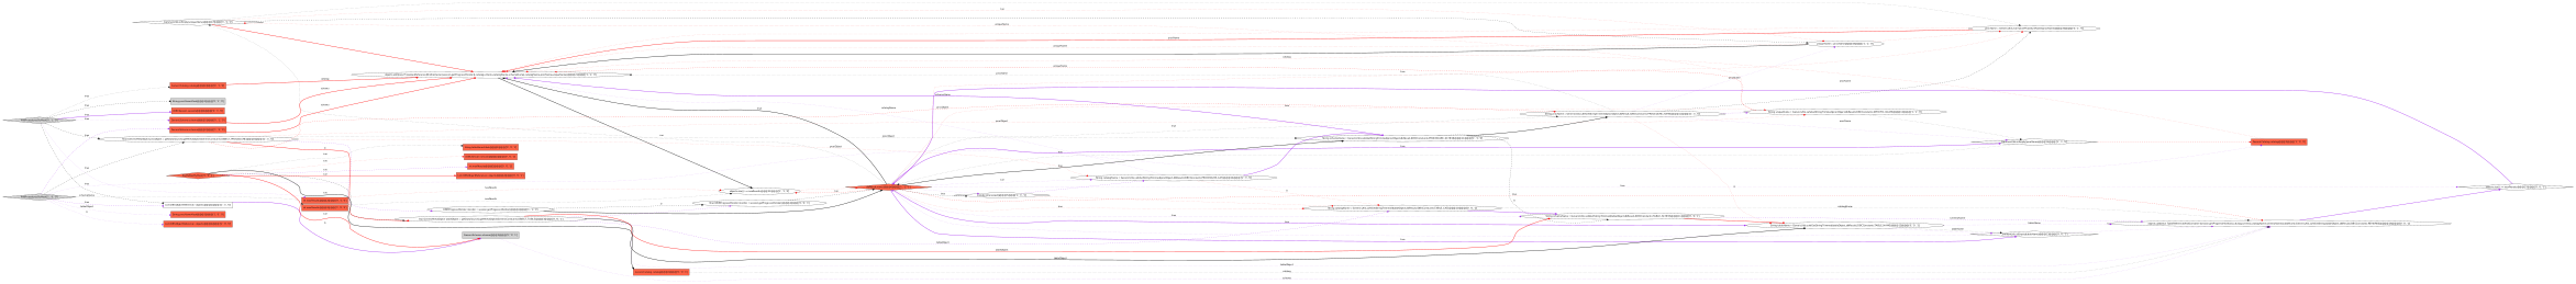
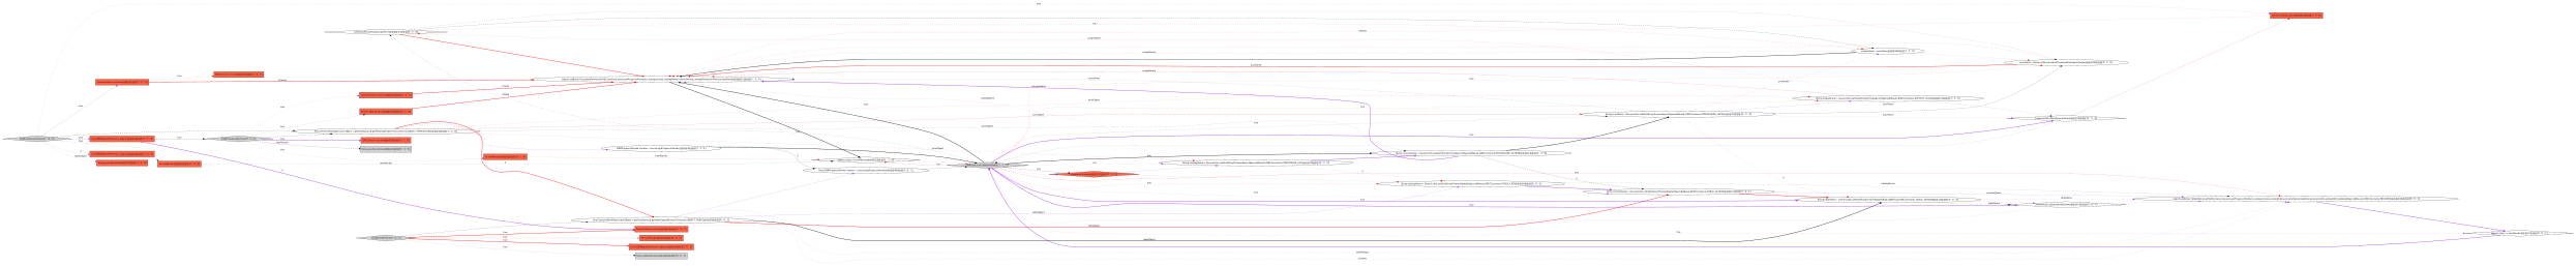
  digraph {
    fontname=Nunito
    rankdir=LR
    node [fillcolor=white fontname=Nunito shape=box style=filled]
    edge [arrowhead=diamond color=purple fontname=Nunito style=dotted]
    n1 [label="CommonUtils.isEmpty(uniqueName)@@@17@@@['1', '1', '0']" shape=diamond]
    n2 [label="objects.add(new ProcedureReference(findContainer(session.getProgressMonitor(),catalog,schema,catalogName,schemaName),catalogName,procName,uniqueName))@@@21@@@['1', '1', '0']" shape=ellipse]
    n3 [label="procName = GenericUtils.normalizeProcedureName(procName)@@@20@@@['0', '1', '0']" shape=ellipse]
    n4 [label="uniqueName = procName@@@18@@@['1', '1', '0']" shape=ellipse]
-   n5 [label="objects.size() >= maxResults@@@22@@@['1', '1', '0']" shape=ellipse]
-   n6 [fillcolor=tomato label="dbResult.next()@@@6@@@['1', '1', '1']" shape=diamond]
+   n5 [label="objects.size() >= maxResults@@@22@@@['1', '1', '0']" shape=diamond]
+   n6 [fillcolor=lightgray label="dbResult.next()@@@6@@@['1', '1', '1']" shape=diamond]
    n7 [label="CommonUtils.isEmpty(tableName)@@@13@@@['0', '0', '1']" shape=diamond]
    n8 [label="String tableName = GenericUtils.safeGetStringTrimmed(tableObject,dbResult,JDBCConstants.TABLE_NAME)@@@12@@@['0', '0', '1']" shape=ellipse]
    n9 [label="objects.add(new TableReference(findContainer(session.getProgressMonitor(),catalog,schema,catalogName,schemaName),tableName,GenericUtils.safeGetString(tableObject,dbResult,JDBCConstants.REMARKS)))@@@16@@@['0', '0', '1']" shape=ellipse]
    n10 [label="String schemaName = GenericUtils.safeGetStringTrimmed(procObject,dbResult,JDBCConstants.PROCEDURE_SCHEM)@@@11@@@['1', '1', '0']" shape=ellipse]
    n11 [label="String catalogName = GenericUtils.safeGetStringTrimmed(tableObject,dbResult,JDBCConstants.TABLE_CAT)@@@10@@@['0', '0', '1']" shape=ellipse]
    n12 [label="objects.size() >= maxResults@@@17@@@['0', '0', '1']" shape=diamond]
    n13 [label="String catalogName = GenericUtils.safeGetStringTrimmed(procObject,dbResult,JDBCConstants.PROCEDURE_CAT)@@@10@@@['1', '1', '0']" shape=ellipse]
    n14 [label="String procName = GenericUtils.safeGetStringTrimmed(procObject,dbResult,JDBCConstants.PROCEDURE_NAME)@@@12@@@['1', '1', '0']" shape=ellipse]
    n15 [label="String schemaName = GenericUtils.safeGetStringTrimmed(tableObject,dbResult,JDBCConstants.TABLE_SCHEM)@@@11@@@['0', '0', '1']" shape=ellipse]
    n16 [label="String uniqueName = GenericUtils.safeGetStringTrimmed(procObject,dbResult,JDBCConstants.SPECIFIC_NAME)@@@13@@@['1', '1', '0']" shape=ellipse]
    n17 [label="CommonUtils.isEmpty(procName)@@@14@@@['1', '1', '0']" shape=diamond]
-   n18 [label="monitor.isCanceled()@@@7@@@['1', '1', '1']" shape=diamond]
+   n18 [fillcolor=tomato label="monitor.isCanceled()@@@7@@@['1', '1', '1']" shape=diamond]
    n19 [fillcolor=tomato label="GenericCatalog catalog@@@2@@@['1', '0', '0']"]
    n20 [fillcolor=tomato label="GenericSchema schema@@@2@@@['1', '0', '0']"]
    n21 [fillcolor=tomato label="JDBCSession session@@@2@@@['0', '0', '1']"]
-   n22 [label="List<DBSObjectReference> objects@@@2@@@['1', '1', '0']"]
-   n23 [fillcolor=lightgray label="GenericSchema schema@@@2@@@['0', '0', '1']"]
+   n22 [fillcolor=tomato label="List<DBSObjectReference> objects@@@2@@@['1', '1', '0']"]
+   n23 [fillcolor=tomato label="GenericSchema schema@@@2@@@['0', '0', '1']"]
    n24 [fillcolor=tomato label="GenericCatalog catalog@@@2@@@['0', '1', '0']"]
    n25 [label="DBRProgressMonitor monitor = session.getProgressMonitor()@@@4@@@['1', '1', '0']" shape=ellipse]
    n26 [label="final DBRProgressMonitor monitor = session.getProgressMonitor()@@@4@@@['0', '0', '1']" shape=ellipse]
    n27 [fillcolor=lightgray label="findProceduresByMask['0', '1', '0']" shape=diamond]
    n28 [label="final GenericMetaObject procObject = getDataSource().getMetaObject(GenericConstants.OBJECT_PROCEDURE)@@@3@@@['1', '1', '0']" shape=ellipse]
    n29 [fillcolor=tomato label="GenericSchema schema@@@2@@@['0', '1', '0']"]
    n30 [fillcolor=lightgray label="String procNameMask@@@2@@@['0', '1', '0']"]
    n31 [fillcolor=tomato label="JDBCSession session@@@2@@@['0', '1', '0']"]
    n32 [fillcolor=tomato label="int maxResults@@@2@@@['0', '1', '0']"]
    n33 [label="final GenericMetaObject tableObject = getDataSource().getMetaObject(GenericConstants.OBJECT_TABLE)@@@3@@@['0', '0', '1']" shape=ellipse]
-   n34 [fillcolor=tomato label="GenericCatalog catalog@@@2@@@['0', '0', '1']"]
    n35 [fillcolor=tomato label="int maxResults@@@2@@@['1', '0', '0']"]
    n36 [fillcolor=tomato label="List<DBSObjectReference> objects@@@2@@@['1', '0', '0']"]
    n37 [fillcolor=tomato label="int maxResults@@@2@@@['0', '0', '1']"]
-   n38 [fillcolor=tomato label="findTablesByMask['0', '0', '1']" shape=diamond]
+   n38 [fillcolor=lightgray label="findTablesByMask['0', '0', '1']" shape=diamond]
    n39 [fillcolor=tomato label="List<DBSObjectReference> objects@@@2@@@['0', '0', '1']"]
-   n40 [fillcolor=tomato label="String tableNameMask@@@2@@@['0', '0', '1']"]
+   n40 [fillcolor=lightgray label="String tableNameMask@@@2@@@['0', '0', '1']"]
    n41 [fillcolor=lightgray label="findProceduresByMask['1', '0', '0']" shape=diamond]
    n42 [fillcolor=tomato label="String procNameMask@@@2@@@['1', '0', '0']"]
    n1 -> n2 [arrowhead=normal color=red style=bold]
    n1 -> n3 [arrowhead=normal color=black]
    n1 -> n4 [color=red label=true]
    n1 -> n4 [arrowhead=normal color=black style=dashed]
    n2 -> n5 [color=black style=bold]
    n3 -> n2 [arrowhead=dot color=red label=procName style=bold]
    n3 -> n2 [color=red]
    n4 -> n2 [arrowhead=normal color=red label=uniqueName]
    n4 -> n2 [color=black style=bold]
    n4 -> n3 [arrowhead=dot color=red]
    n5 -> n6 [arrowhead=normal color=red]
    n6 -> n1 [arrowhead=normal color=black label=true]
    n6 -> n2 [arrowhead=normal color=black label=true style=bold]
    n6 -> n3 [color=red label=true]
    n6 -> n5 [arrowhead=dot color=red label=true style=dashed]
    n6 -> n7 [arrowhead=dot label=true style=bold]
    n6 -> n8 [arrowhead=normal label=true style=bold]
    n6 -> n9 [arrowhead=dot color=red label=true style=dashed]
    n6 -> n10 [color=black label=true style=bold]
    n6 -> n11 [color=red label=true]
    n6 -> n12 [arrowhead=normal label=true]
    n6 -> n13 [label=true]
    n6 -> n14 [arrowhead=normal color=black label=true]
    n6 -> n15 [arrowhead=dot label=true]
    n6 -> n16 [arrowhead=normal color=red label=true]
    n6 -> n17 [arrowhead=normal label=true style=bold]
    n6 -> n18 [arrowhead=dot]
    n6 -> n18 [arrowhead=dot color=black label=true style=dashed]
    n7 -> n6 [arrowhead=dot]
    n7 -> n9 [arrowhead=normal]
    n8 -> n7 [arrowhead=dot color=black label=tableName]
    n8 -> n7 [arrowhead=dot]
    n8 -> n9 [label=tableName]
    n9 -> n12 [style=bold]
    n10 -> n2 [arrowhead=dot label=schemaName style=bold]
    n10 -> n14 [arrowhead=dot color=black style=bold]
    n10 -> n15 [arrowhead=normal color=black label=0 style=dashed]
    n11 -> n9 [arrowhead=normal color=black label=catalogName]
    n11 -> n15 [style=bold]
    n12 -> n6 [arrowhead=normal style=bold]
    n13 -> n2 [label=catalogName]
    n13 -> n10 [arrowhead=dot style=bold]
    n13 -> n11 [color=red label=0]
    n14 -> n2 [arrowhead=dot color=black label=procName]
    n14 -> n3 [arrowhead=normal color=black label=procName style=dashed]
    n14 -> n4 [arrowhead=dot label=procName]
    n14 -> n8 [color=red label=0]
    n14 -> n16 [arrowhead=normal style=dashed]
    n14 -> n17 [label=procName]
    n15 -> n8 [arrowhead=dot color=red style=bold]
    n15 -> n9 [arrowhead=dot label=schemaName style=dashed]
    n16 -> n1 [arrowhead=dot color=red label=uniqueName]
    n16 -> n2 [arrowhead=normal color=red label=uniqueName style=dashed]
    n16 -> n17 [arrowhead=dot color=black]
    n17 -> n6 [color=black]
    n17 -> n19 [color=red style=dashed]
    n18 -> n11 [arrowhead=dot color=red]
    n18 -> n13 [arrowhead=dot style=dashed]
    n19 -> n2 [color=red label=catalog]
    n20 -> n2 [arrowhead=dot color=red label=schema style=bold]
    n22 -> n23 [arrowhead=dot label=0 style=bold]
    n23 -> n9 [label=schema]
    n24 -> n2 [color=red label=catalog style=bold]
    n25 -> n6 [arrowhead=normal color=black style=bold]
    n25 -> n26 [color=black label=0 style=dashed]
    n26 -> n6 [color=black style=dashed]
-   n27 -> n22 [arrowhead=dot color=black label=true style=dashed]
+   n22 -> n27 [arrowhead=dot color=black label=true style=dashed]
    n27 -> n24 [arrowhead=normal color=black label=true]
    n27 -> n28 [color=black style=dashed]
    n27 -> n29 [label=true]
-   n27 -> n30 [arrowhead=dot color=black label=true style=dashed]
+   n27 -> n30 [arrowhead=dot color=black label=maxResults style=dashed]
    n27 -> n31 [arrowhead=normal label=true style=bold]
    n27 -> n32 [arrowhead=dot label=true]
    n28 -> n10 [color=black label=procObject]
    n28 -> n13 [arrowhead=dot color=red label=procObject]
    n28 -> n14 [color=red label=procObject style=dashed]
    n28 -> n16 [color=red label=procObject]
    n28 -> n25 [style=dashed]
    n28 -> n33 [color=red label=0 style=bold]
    n29 -> n2 [color=red label=schema style=bold]
    n32 -> n5 [arrowhead=dot color=red label=maxResults]
    n33 -> n8 [arrowhead=dot color=black label=tableObject style=bold]
    n33 -> n9 [arrowhead=normal label=tableObject]
    n33 -> n11 [arrowhead=normal label=tableObject style=dashed]
    n33 -> n15 [color=red label=tableObject style=bold]
    n33 -> n26 [arrowhead=normal style=dashed]
-   n34 -> n9 [color=black label=catalog]
    n35 -> n5 [color=black label=maxResults]
-   n38 -> n21 [color=red label=true]
+   n20 -> n21 [color=red label=true]
    n38 -> n23 [arrowhead=normal color=red label=true style=bold]
    n38 -> n33 [arrowhead=normal color=black style=dashed]
-   n38 -> n34 [color=black label=true style=bold]
-   n38 -> n37 [arrowhead=normal label=true style=dashed]
+   n38 -> n37 [arrowhead=normal color=red label=true style=dashed]
    n38 -> n39 [arrowhead=normal color=red label=true style=bold]
    n38 -> n40 [color=black label=true]
    n41 -> n19 [arrowhead=dot label=true]
    n41 -> n20 [label=true style=dashed]
    n41 -> n22 [arrowhead=dot label=true style=dashed]
    n41 -> n28 [arrowhead=normal color=black style=dashed]
-   n41 -> n35 [arrowhead=normal color=black label=schemaName]
+   n41 -> n35 [arrowhead=normal color=black label=true]
    n41 -> n36 [arrowhead=normal label=0]
    n41 -> n42 [arrowhead=dot label=tableObject]
  }
